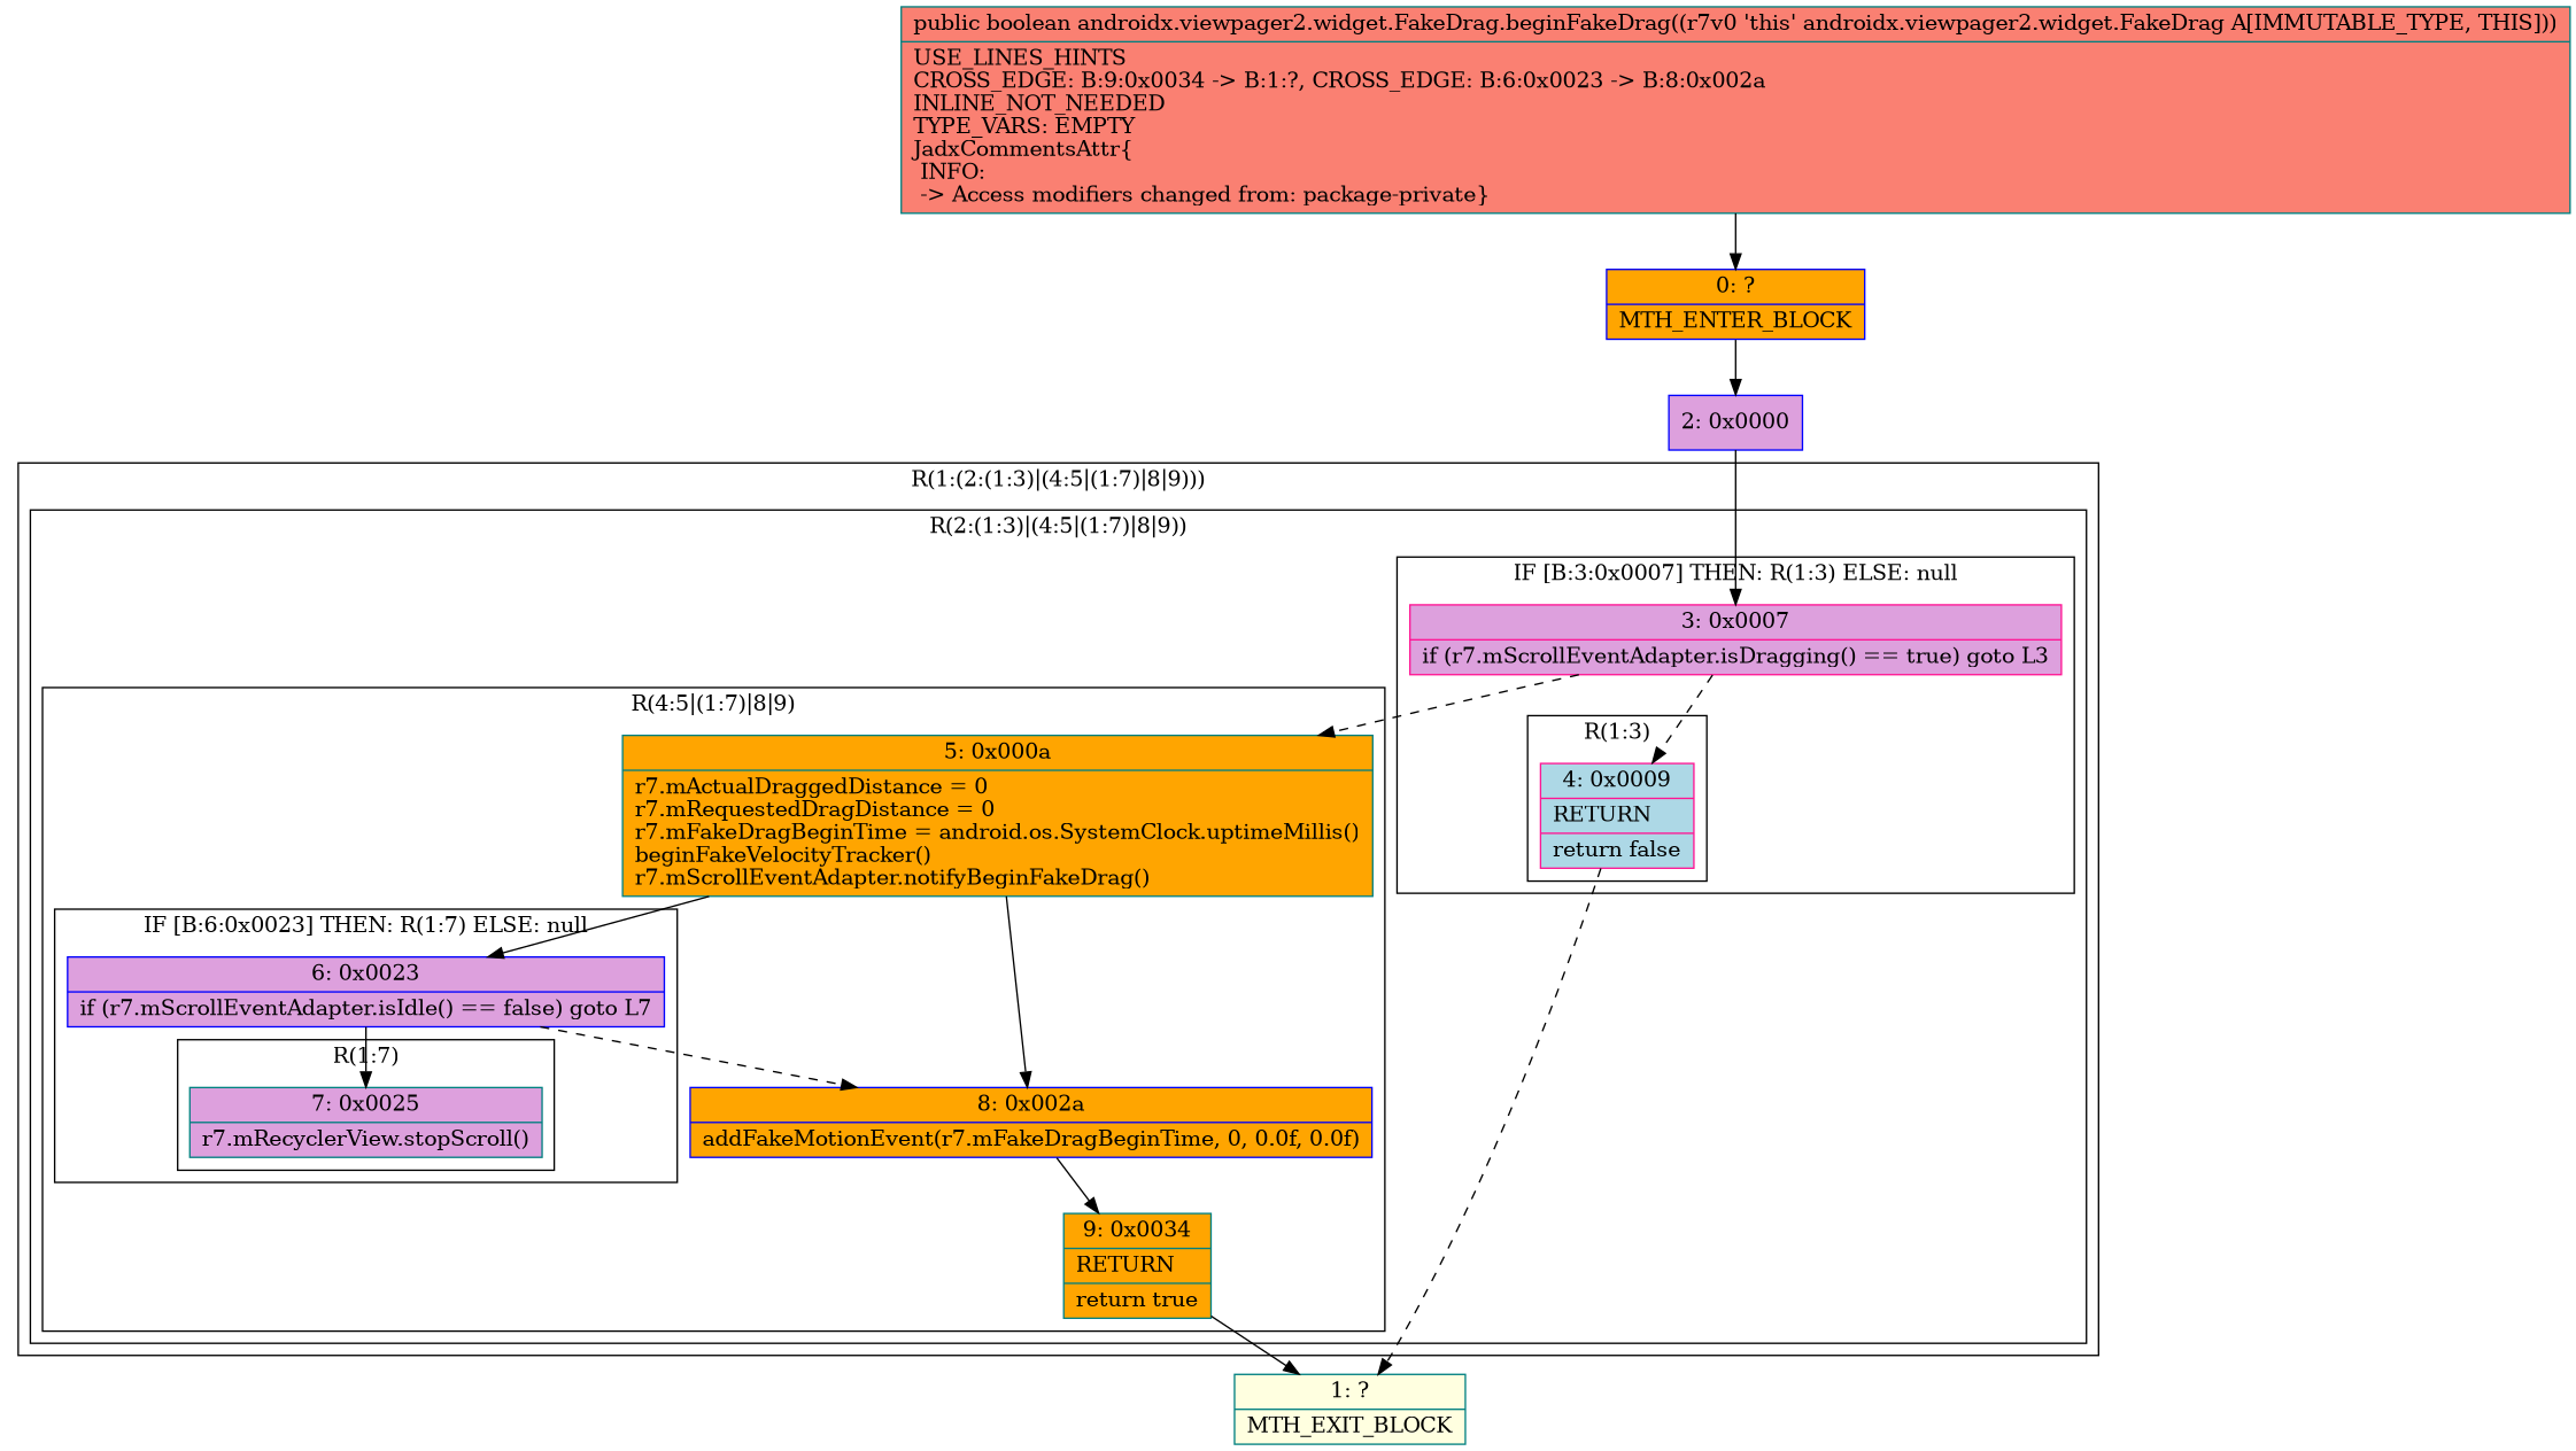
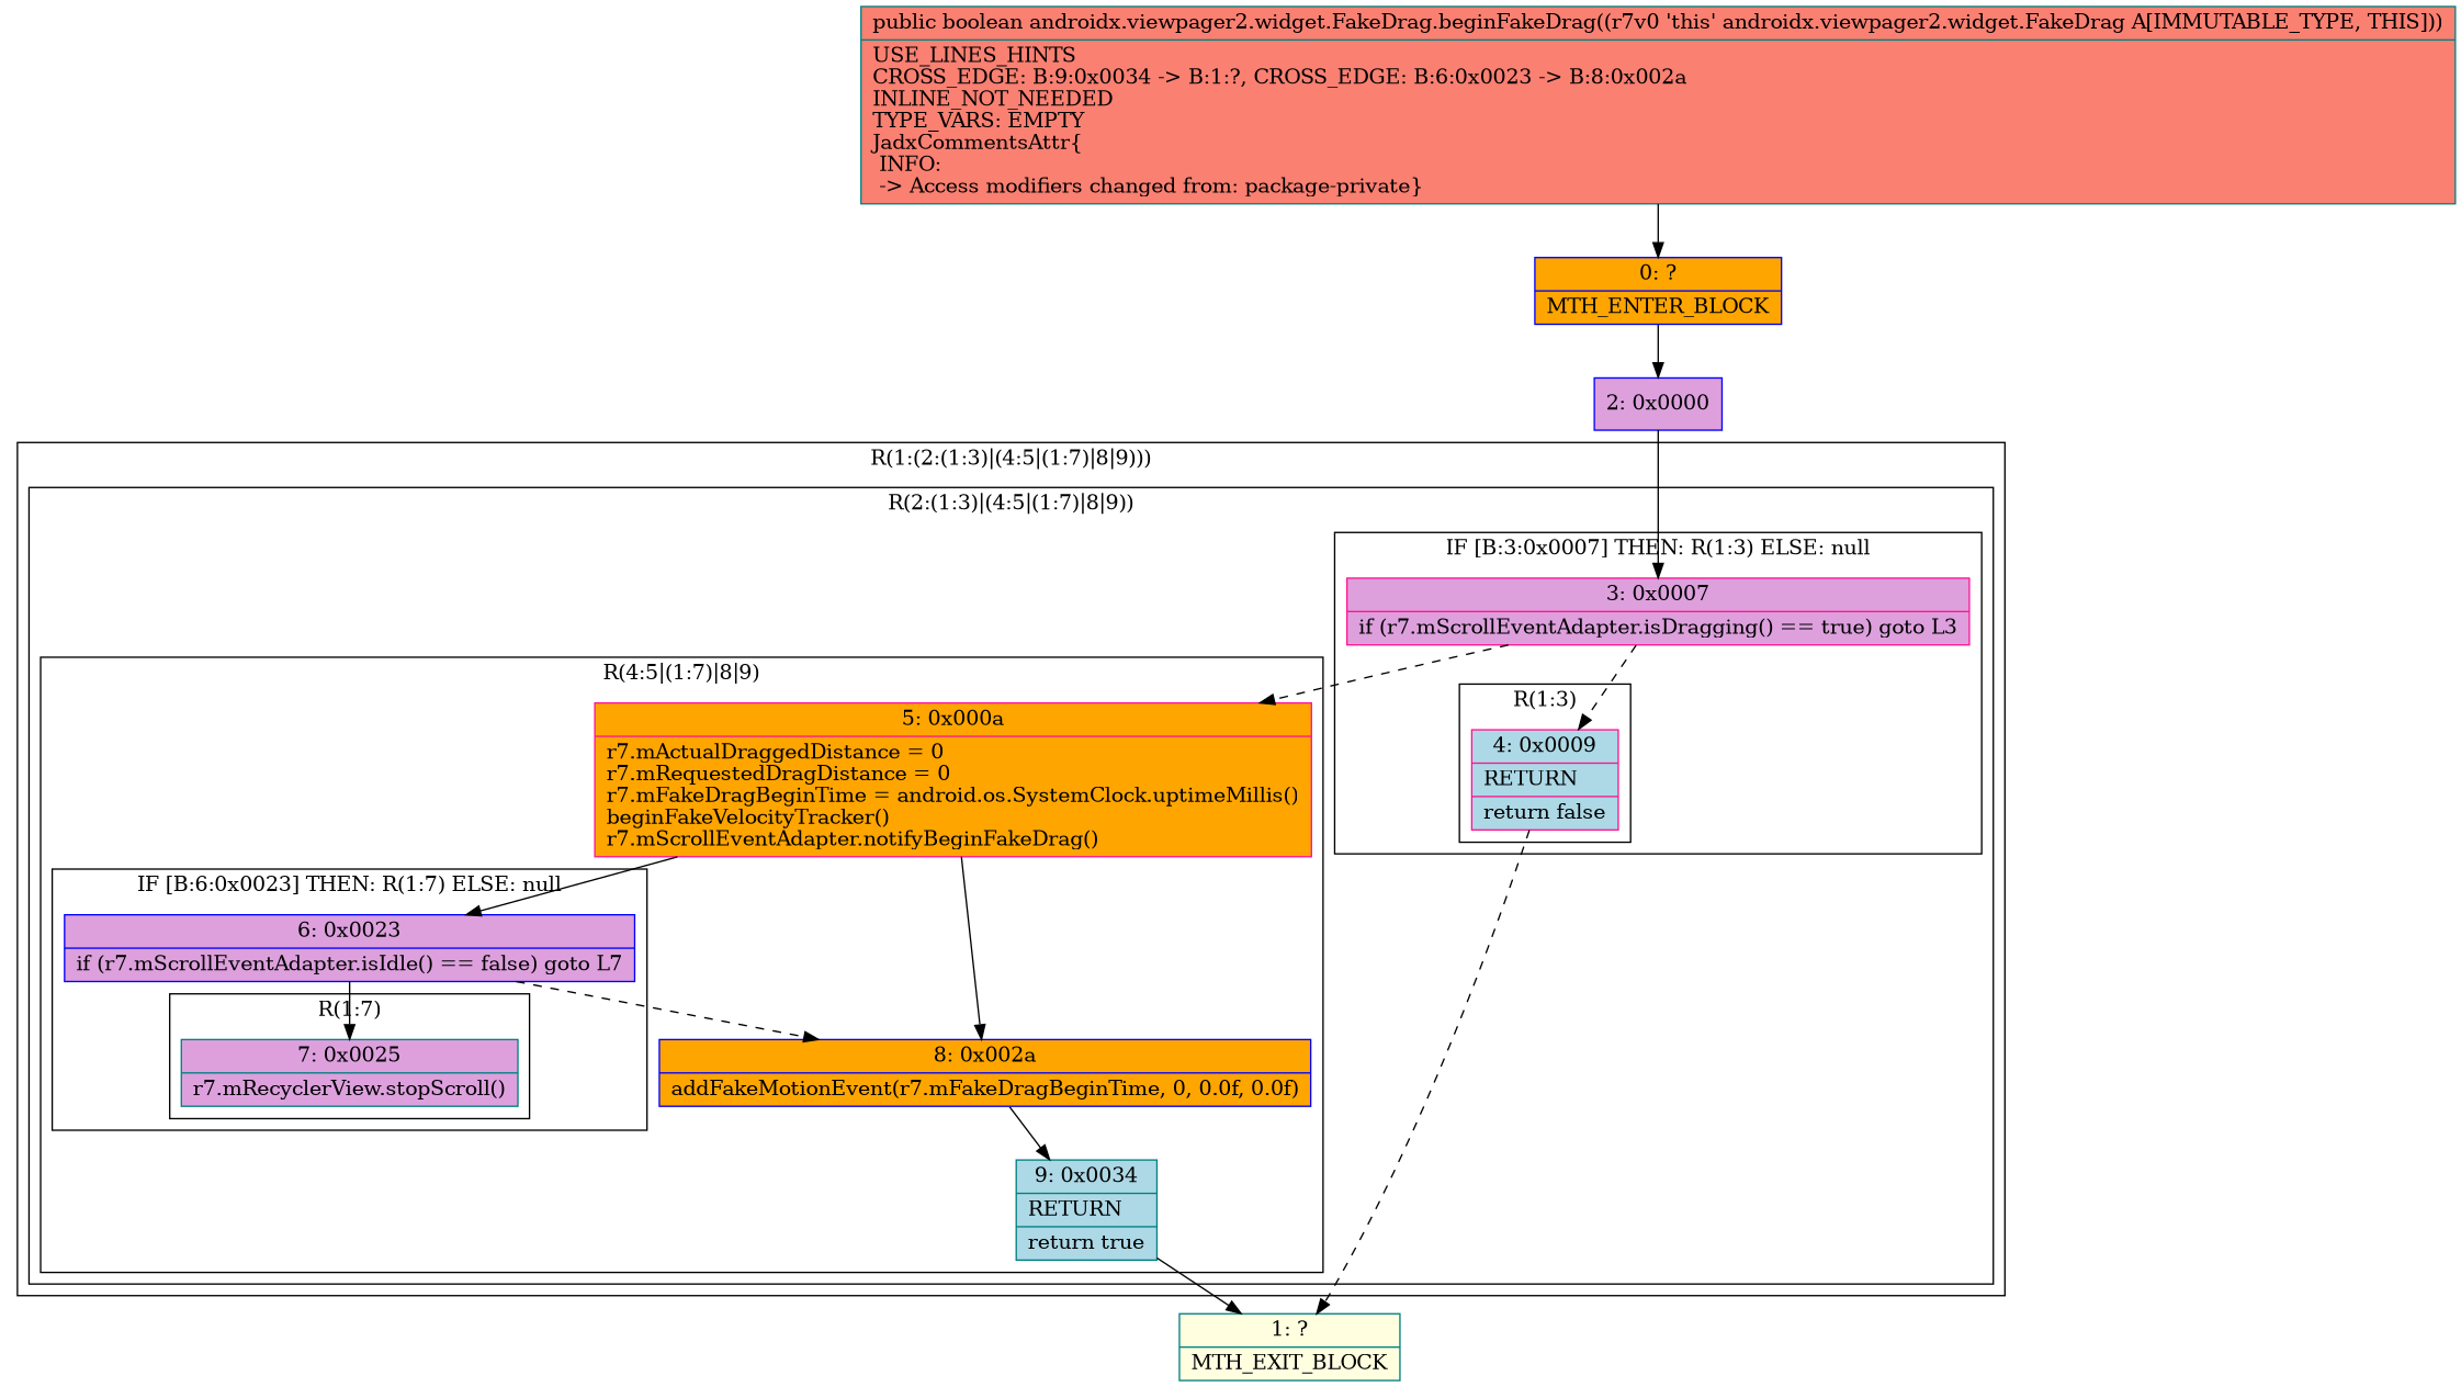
  digraph {
    node [color=teal fillcolor=plum shape=record style=filled]
    n1 [label="{7\:\ 0x0025|r7.mRecyclerView.stopScroll()\l}"]
    n2 [color=blue label="{6\:\ 0x0023|if (r7.mScrollEventAdapter.isIdle() == false) goto L7\l}"]
-   n3 [fillcolor=orange label="{5\:\ 0x000a|r7.mActualDraggedDistance = 0\lr7.mRequestedDragDistance = 0\lr7.mFakeDragBeginTime = android.os.SystemClock.uptimeMillis()\lbeginFakeVelocityTracker()\lr7.mScrollEventAdapter.notifyBeginFakeDrag()\l}"]
+   n3 [color=deeppink fillcolor=orange label="{5\:\ 0x000a|r7.mActualDraggedDistance = 0\lr7.mRequestedDragDistance = 0\lr7.mFakeDragBeginTime = android.os.SystemClock.uptimeMillis()\lbeginFakeVelocityTracker()\lr7.mScrollEventAdapter.notifyBeginFakeDrag()\l}"]
    n4 [color=blue fillcolor=orange label="{8\:\ 0x002a|addFakeMotionEvent(r7.mFakeDragBeginTime, 0, 0.0f, 0.0f)\l}"]
-   n5 [fillcolor=orange label="{9\:\ 0x0034|RETURN\l|return true\l}"]
+   n5 [fillcolor=lightblue label="{9\:\ 0x0034|RETURN\l|return true\l}"]
    n6 [color=deeppink fillcolor=lightblue label="{4\:\ 0x0009|RETURN\l|return false\l}"]
    n7 [color=deeppink label="{3\:\ 0x0007|if (r7.mScrollEventAdapter.isDragging() == true) goto L3\l}"]
    n8 [fillcolor=lightyellow label="{1\:\ ?|MTH_EXIT_BLOCK\l}"]
    n9 [color=blue fillcolor=orange label="{0\:\ ?|MTH_ENTER_BLOCK\l}"]
    n10 [color=blue label="{2\:\ 0x0000}"]
    n11 [fillcolor=salmon label="{public boolean androidx.viewpager2.widget.FakeDrag.beginFakeDrag((r7v0 'this' androidx.viewpager2.widget.FakeDrag A[IMMUTABLE_TYPE, THIS]))  | USE_LINES_HINTS\lCROSS_EDGE: B:9:0x0034 \-\> B:1:?, CROSS_EDGE: B:6:0x0023 \-\> B:8:0x002a\lINLINE_NOT_NEEDED\lTYPE_VARS: EMPTY\lJadxCommentsAttr\{\l INFO: \l \-\> Access modifiers changed from: package\-private\}\l}"]
    subgraph cluster_1 {
      label="R(1:(2:(1:3)|(4:5|(1:7)|8|9)))"
      subgraph cluster_2 {
        label="R(2:(1:3)|(4:5|(1:7)|8|9))"
        subgraph cluster_3 {
          label="R(4:5|(1:7)|8|9)"
          n3
          n4
          n5
          subgraph cluster_4 {
            label="IF [B:6:0x0023] THEN: R(1:7) ELSE: null"
            n2
            subgraph cluster_5 {
              label="R(1:7)"
              n1
            }
          }
        }
        subgraph cluster_6 {
          label="IF [B:3:0x0007] THEN: R(1:3) ELSE: null"
          n7
          subgraph cluster_7 {
            label="R(1:3)"
            n6
          }
        }
      }
    }
    n2 -> n1
    n2 -> n4 [style=dashed]
    n3 -> n2
    n3 -> n4
    n4 -> n5
    n5 -> n8
    n6 -> n8 [style=dashed]
    n7 -> n3 [style=dashed]
    n7 -> n6 [style=dashed]
    n9 -> n10
    n10 -> n7
    n11 -> n9
  }
